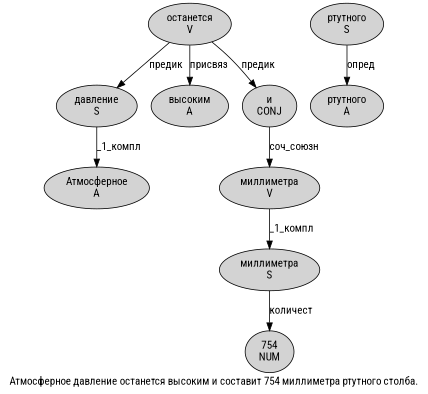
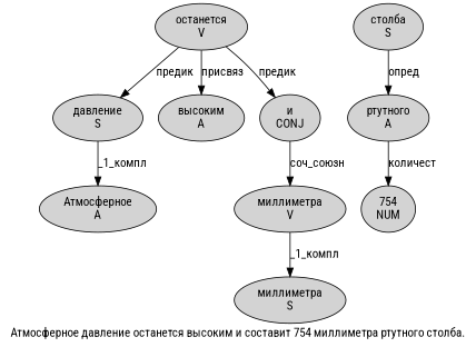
  digraph {
    fontname="Roboto Condensed"
    label="Атмосферное давление останется высоким и составит 754 миллиметра ртутного столба."
    node [fillcolor=lightgray fontname="Roboto Condensed" penwidth=1 shape=ellipse style=filled]
    edge [fontname="Roboto Condensed"]
    n1 [label="Атмосферное\nA"]
    n2 [label="давление\nS"]
    n3 [label="останется\nV"]
    n4 [label="высоким\nA"]
    n5 [label="и\nCONJ"]
    n6 [label="миллиметра\nV"]
    n7 [label="миллиметра\nS"]
    n8 [label="754\nNUM"]
-   n9 [label="ртутного\nS"]
+   n9 [label="столба\nS"]
    n10 [label="ртутного\nA"]
    n2 -> n1 [label="_1_компл"]
    n3 -> n2 [label="предик"]
    n3 -> n4 [label="присвяз"]
    n3 -> n5 [label="предик"]
    n5 -> n6 [label="соч_союзн"]
    n6 -> n7 [label="_1_компл"]
-   n7 -> n8 [label="количест"]
+   n10 -> n8 [label="количест"]
    n9 -> n10 [label="опред"]
  }
